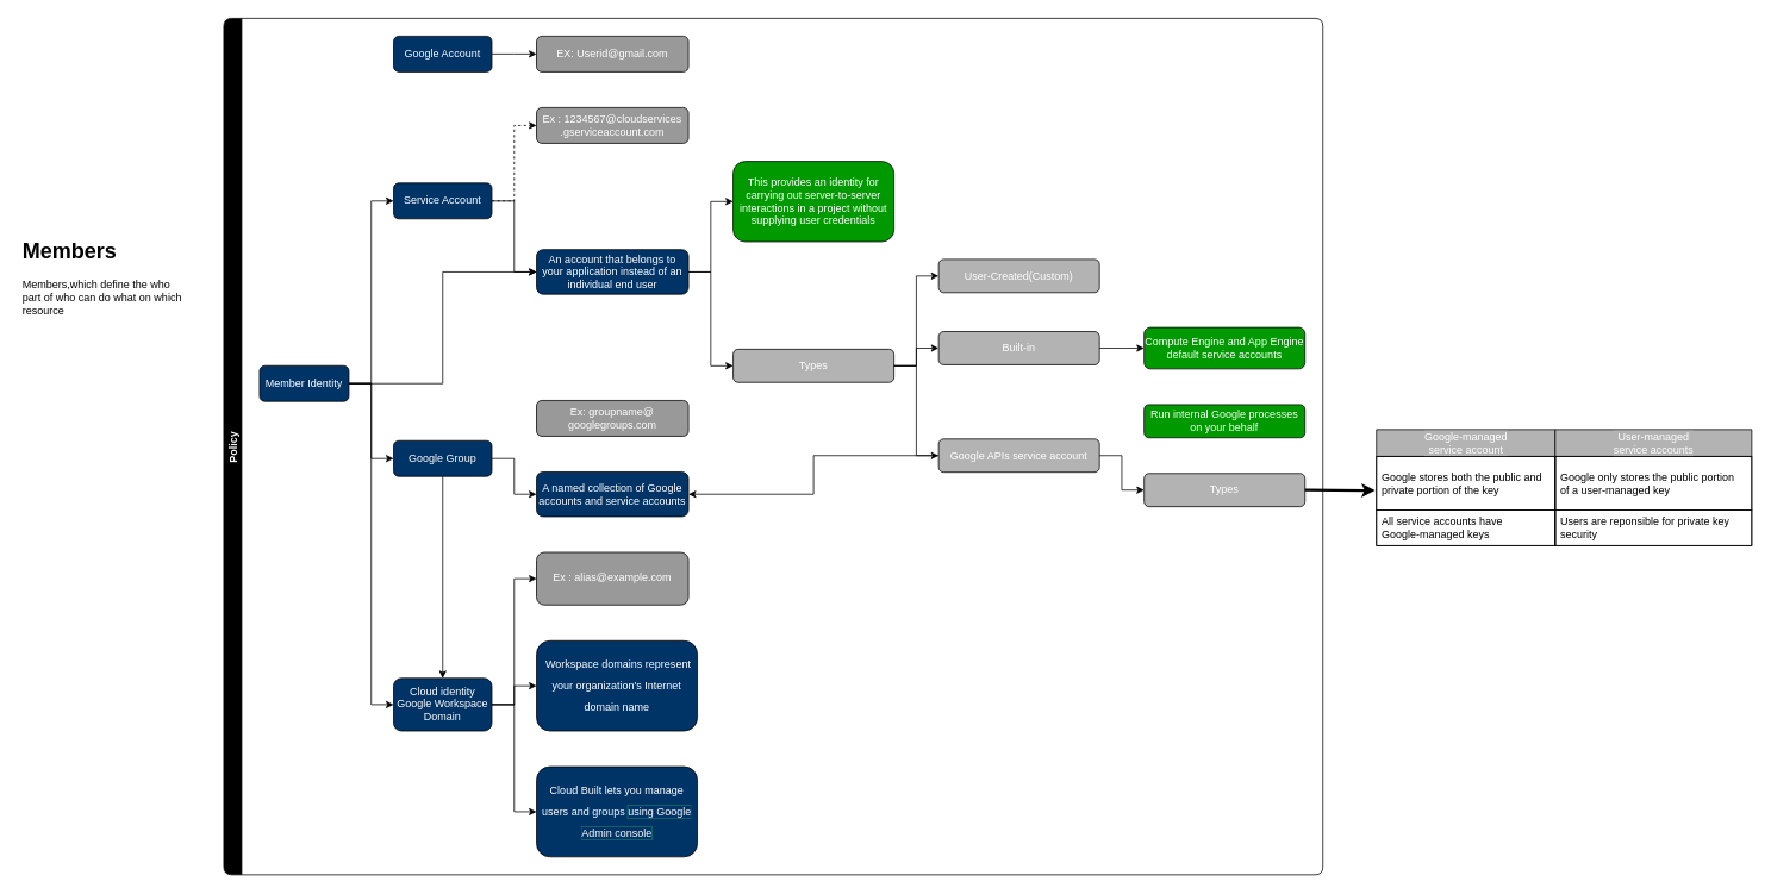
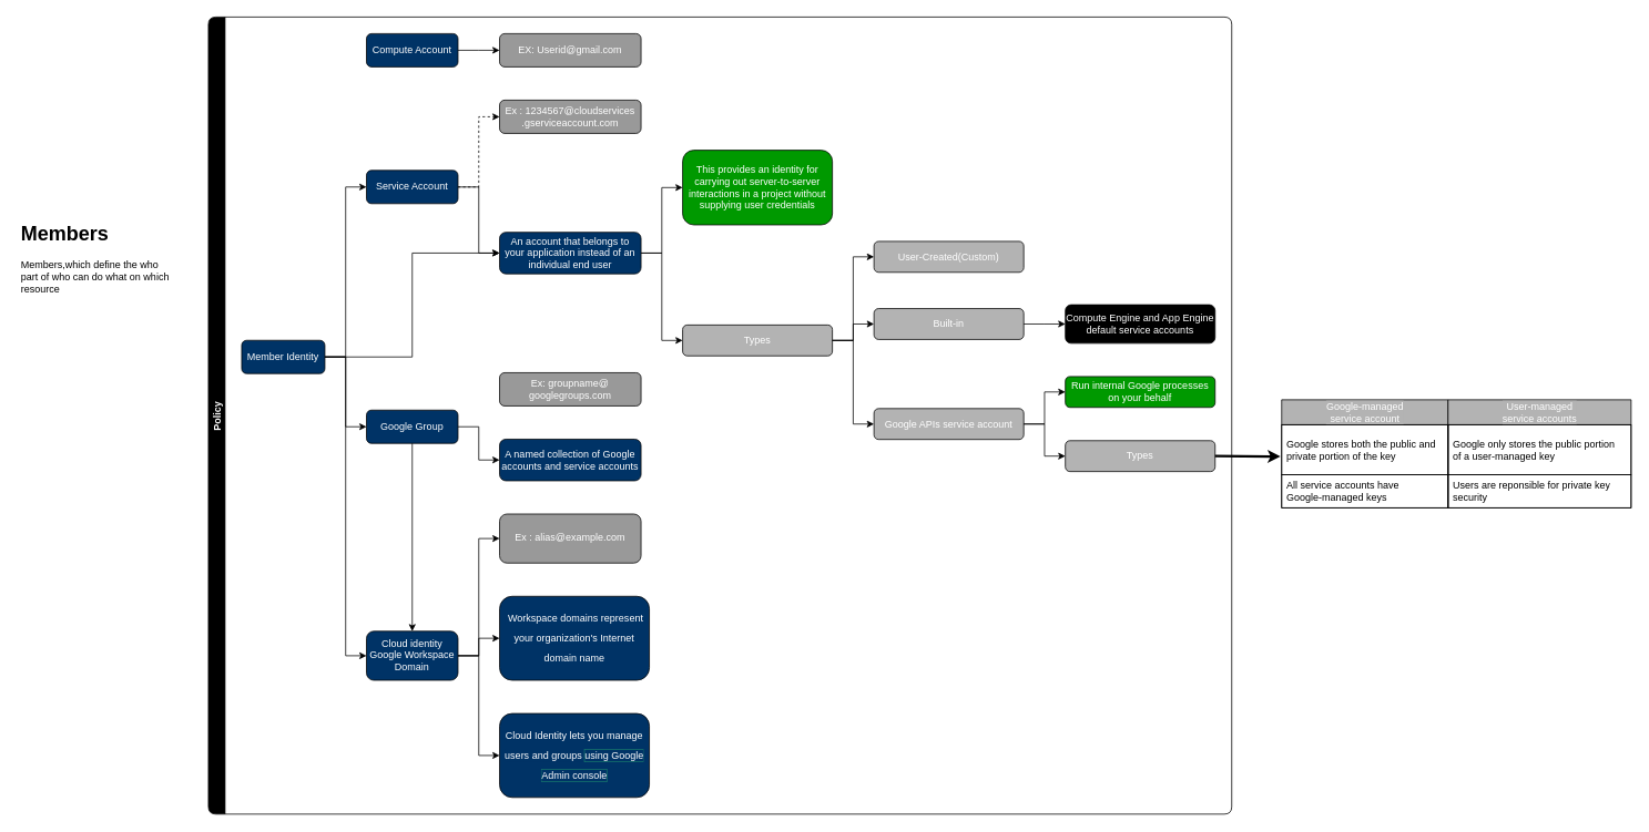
  <mxCell id="0" />
  <mxCell id="1" parent="0" />
  <mxCell id="2" value="&lt;h1&gt;Members&lt;/h1&gt;&lt;p&gt;Members,which define the who part of who can do what on which resource&lt;/p&gt;" style="text;html=1;strokeColor=none;fillColor=none;spacing=5;spacingTop=-20;whiteSpace=wrap;overflow=hidden;rounded=0;" vertex="1" parent="1"><mxGeometry x="20" y="260.5" width="190" height="120" as="geometry" /></mxCell>
  <mxCell id="3" value="Policy" style="swimlane;startSize=20;horizontal=0;childLayout=treeLayout;horizontalTree=1;resizable=0;containerType=tree;rounded=1;fontColor=#FFFFFF;strokeColor=#000000;fillColor=#000000;" vertex="1" parent="1"><mxGeometry x="250" y="20" width="1230" height="959" as="geometry" /></mxCell>
  <mxCell id="4" value="Member Identity" style="whiteSpace=wrap;html=1;rounded=1;fontColor=#FFFFFF;strokeColor=default;fillColor=#003366;" vertex="1" parent="3"><mxGeometry x="40" y="388.97" width="100" height="40" as="geometry" /></mxCell>
- <mxCell id="5" value="Google Account" style="whiteSpace=wrap;html=1;rounded=1;fontColor=#FFFFFF;strokeColor=default;fillColor=#003366;" vertex="1" parent="3"><mxGeometry x="190" y="20" width="110" height="40" as="geometry" /></mxCell>
+ <mxCell id="5" value="Compute Account" style="whiteSpace=wrap;html=1;rounded=1;fontColor=#FFFFFF;strokeColor=default;fillColor=#003366;" vertex="1" parent="3"><mxGeometry x="190" y="20" width="110" height="40" as="geometry" /></mxCell>
  <mxCell id="6" value="" style="edgeStyle=elbowEdgeStyle;elbow=horizontal;html=1;rounded=0;fontColor=#FFFFFF;" edge="1" parent="3" source="4" target="18"><mxGeometry relative="1" as="geometry" /></mxCell>
  <mxCell id="7" value="Service Account" style="whiteSpace=wrap;html=1;rounded=1;fontColor=#FFFFFF;strokeColor=default;fillColor=#003366;" vertex="1" parent="3"><mxGeometry x="190" y="184.485" width="110" height="40" as="geometry" /></mxCell>
  <mxCell id="8" value="" style="edgeStyle=elbowEdgeStyle;elbow=horizontal;html=1;rounded=0;fontColor=#FFFFFF;" edge="1" parent="3" source="4" target="7"><mxGeometry relative="1" as="geometry" /></mxCell>
  <mxCell id="9" value="" style="edgeStyle=elbowEdgeStyle;elbow=horizontal;html=1;rounded=0;fontColor=#FFFFFF;" edge="1" target="10" source="4" parent="3"><mxGeometry relative="1" as="geometry"><mxPoint x="440" y="-1446.12" as="sourcePoint" /></mxGeometry></mxCell>
  <mxCell id="10" value="Google Group" style="whiteSpace=wrap;html=1;rounded=1;fontColor=#FFFFFF;strokeColor=default;fillColor=#003366;" vertex="1" parent="3"><mxGeometry x="190" y="472.94" width="110" height="40" as="geometry" /></mxCell>
  <mxCell id="11" value="" style="edgeStyle=elbowEdgeStyle;elbow=horizontal;html=1;rounded=0;fontColor=#FFFFFF;" edge="1" target="12" source="4" parent="3"><mxGeometry relative="1" as="geometry"><mxPoint x="440" y="-1366.12" as="sourcePoint" /></mxGeometry></mxCell>
  <mxCell id="12" value="Cloud identity Google Workspace Domain" style="whiteSpace=wrap;html=1;rounded=1;fontColor=#FFFFFF;strokeColor=default;fillColor=#003366;" vertex="1" parent="3"><mxGeometry x="190" y="738.94" width="110" height="59" as="geometry" /></mxCell>
  <mxCell id="13" value="" style="edgeStyle=elbowEdgeStyle;elbow=horizontal;html=1;rounded=0;fontColor=#FFFFFF;" edge="1" target="14" source="5" parent="3"><mxGeometry relative="1" as="geometry"><mxPoint x="440" y="-1086.12" as="sourcePoint" /></mxGeometry></mxCell>
  <mxCell id="14" value="EX: Userid@gmail.com" style="whiteSpace=wrap;html=1;rounded=1;fontColor=#FFFFFF;strokeColor=default;fillColor=#999999;" vertex="1" parent="3"><mxGeometry x="350" y="20" width="170" height="40" as="geometry" /></mxCell>
  <mxCell id="15" value="" style="edgeStyle=elbowEdgeStyle;elbow=horizontal;html=1;rounded=0;fontColor=#FFFFFF;dashed=1;" edge="1" target="16" source="7" parent="3"><mxGeometry relative="1" as="geometry"><mxPoint x="440" y="-870.12" as="sourcePoint" /></mxGeometry></mxCell>
  <mxCell id="16" value="Ex : 1234567@cloudservices&lt;br&gt;.gserviceaccount.com" style="whiteSpace=wrap;html=1;rounded=1;fontColor=#FFFFFF;strokeColor=default;fillColor=#999999;" vertex="1" parent="3"><mxGeometry x="350" y="100" width="170" height="40" as="geometry" /></mxCell>
  <mxCell id="17" value="" style="edgeStyle=elbowEdgeStyle;elbow=horizontal;html=1;rounded=0;fontColor=#FFFFFF;" edge="1" target="18" source="7" parent="3"><mxGeometry relative="1" as="geometry"><mxPoint x="600" y="-950.12" as="sourcePoint" /></mxGeometry></mxCell>
  <mxCell id="18" value="An account that belongs to your application instead of an individual end user" style="whiteSpace=wrap;html=1;rounded=1;fontColor=#FFFFFF;strokeColor=default;fillColor=#003366;" vertex="1" parent="3"><mxGeometry x="350" y="258.97" width="170" height="50" as="geometry" /></mxCell>
  <mxCell id="19" value="" style="edgeStyle=elbowEdgeStyle;elbow=horizontal;html=1;rounded=0;fontColor=#FFFFFF;" edge="1" target="12" source="10" parent="3"><mxGeometry relative="1" as="geometry"><mxPoint x="440" y="-674.12" as="sourcePoint" /></mxGeometry></mxCell>
  <mxCell id="20" value="Ex: groupname@&lt;br&gt;googlegroups.com" style="whiteSpace=wrap;html=1;rounded=1;fontColor=#FFFFFF;strokeColor=default;fillColor=#999999;" vertex="1" parent="3"><mxGeometry x="350" y="427.94" width="170" height="40" as="geometry" /></mxCell>
  <mxCell id="21" value="" style="edgeStyle=elbowEdgeStyle;elbow=horizontal;html=1;rounded=0;fontColor=#FFFFFF;" edge="1" target="22" source="10" parent="3"><mxGeometry relative="1" as="geometry"><mxPoint x="600" y="-629.12" as="sourcePoint" /></mxGeometry></mxCell>
  <mxCell id="22" value="A named collection of Google accounts and service accounts" style="whiteSpace=wrap;html=1;rounded=1;fontColor=#FFFFFF;strokeColor=default;fillColor=#003366;" vertex="1" parent="3"><mxGeometry x="350" y="507.94" width="170" height="50" as="geometry" /></mxCell>
  <mxCell id="23" value="" style="edgeStyle=elbowEdgeStyle;elbow=horizontal;html=1;rounded=0;fontColor=#FFFFFF;" edge="1" target="24" source="12" parent="3"><mxGeometry relative="1" as="geometry"><mxPoint x="440" y="-433.12" as="sourcePoint" /></mxGeometry></mxCell>
  <mxCell id="24" value="Ex : alias@example.com" style="whiteSpace=wrap;html=1;rounded=1;fontColor=#FFFFFF;strokeColor=default;fillColor=#999999;" vertex="1" parent="3"><mxGeometry x="350" y="597.94" width="170" height="59" as="geometry" /></mxCell>
  <mxCell id="25" value="" style="edgeStyle=elbowEdgeStyle;elbow=horizontal;html=1;rounded=0;fontColor=#FFFFFF;" edge="1" target="26" source="12" parent="3"><mxGeometry relative="1" as="geometry"><mxPoint x="600" y="-223.12" as="sourcePoint" /></mxGeometry></mxCell>
  <mxCell id="26" value="&lt;span style=&quot;background-color: rgb(0 , 51 , 102)&quot;&gt;&lt;div class=&quot;rc-Phrase css-ugczj4&quot; style=&quot;box-sizing: border-box ; cursor: pointer ; opacity: 1 ; display: inline ; font-family: &amp;#34;opensans&amp;#34; , &amp;#34;arial&amp;#34; , sans-serif&quot;&gt;&lt;span class=&quot;cds-137 css-1j071wf cds-139&quot; style=&quot;box-sizing: border-box ; margin: 0px ; font-family: &amp;#34;source sans pro&amp;#34; , &amp;#34;arial&amp;#34; , sans-serif ; line-height: 1.5rem ; letter-spacing: 0px&quot;&gt;&amp;nbsp;&lt;/span&gt;&lt;/div&gt;&lt;div tabindex=&quot;0&quot; class=&quot;rc-Phrase css-ugczj4&quot; style=&quot;box-sizing: border-box ; cursor: pointer ; opacity: 1 ; display: inline ; font-family: &amp;#34;opensans&amp;#34; , &amp;#34;arial&amp;#34; , sans-serif&quot;&gt;&lt;span class=&quot;cds-137 css-1j071wf cds-139&quot; style=&quot;box-sizing: border-box ; margin: 0px ; font-family: &amp;#34;source sans pro&amp;#34; , &amp;#34;arial&amp;#34; , sans-serif ; line-height: 1.5rem ; letter-spacing: 0px&quot;&gt;Workspace domains represent your organization's&amp;nbsp;&lt;/span&gt;&lt;/div&gt;&lt;div tabindex=&quot;0&quot; class=&quot;rc-Phrase css-ugczj4&quot; style=&quot;box-sizing: border-box ; cursor: text ; opacity: 1 ; display: inline ; font-family: &amp;#34;opensans&amp;#34; , &amp;#34;arial&amp;#34; , sans-serif&quot;&gt;&lt;span class=&quot;cds-137 css-1j071wf cds-139&quot; style=&quot;box-sizing: border-box ; margin: 0px ; font-family: &amp;#34;source sans pro&amp;#34; , &amp;#34;arial&amp;#34; , sans-serif ; line-height: 1.5rem ; letter-spacing: 0px&quot;&gt;Internet domain name&lt;/span&gt;&lt;/div&gt;&lt;/span&gt;" style="whiteSpace=wrap;html=1;rounded=1;fontColor=#FFFFFF;strokeColor=default;fillColor=#003366;" vertex="1" parent="3"><mxGeometry x="350" y="696.94" width="180" height="101" as="geometry" /></mxCell>
  <mxCell id="27" value="" style="edgeStyle=elbowEdgeStyle;elbow=horizontal;html=1;rounded=0;fontColor=#FFFFFF;" edge="1" target="28" source="12" parent="3"><mxGeometry relative="1" as="geometry"><mxPoint x="600" y="65.63" as="sourcePoint" /></mxGeometry></mxCell>
- <mxCell id="28" value="&lt;span style=&quot;background-color: rgb(0 , 51 , 102)&quot;&gt;&lt;div class=&quot;rc-Phrase css-ugczj4&quot; style=&quot;box-sizing: border-box ; cursor: pointer ; opacity: 1 ; display: inline ; font-family: &amp;#34;opensans&amp;#34; , &amp;#34;arial&amp;#34; , sans-serif&quot;&gt;&lt;span class=&quot;cds-137 css-1j071wf cds-139&quot; style=&quot;box-sizing: border-box ; margin: 0px ; font-family: &amp;#34;source sans pro&amp;#34; , &amp;#34;arial&amp;#34; , sans-serif ; line-height: 1.5rem ; letter-spacing: 0px&quot;&gt;Cloud Built lets you manage users and groups&amp;nbsp;&lt;/span&gt;&lt;/div&gt;&lt;div tabindex=&quot;0&quot; class=&quot;rc-Phrase active css-ugczj4&quot; style=&quot;box-sizing: border-box ; cursor: pointer ; opacity: 1 ; display: inline ; outline: rgba(42 , 181 , 115 , 0.5) solid 1px ; font-family: &amp;#34;opensans&amp;#34; , &amp;#34;arial&amp;#34; , sans-serif&quot;&gt;&lt;span class=&quot;cds-137 css-1j071wf cds-139&quot; style=&quot;box-sizing: border-box ; margin: 0px ; font-family: &amp;#34;source sans pro&amp;#34; , &amp;#34;arial&amp;#34; , sans-serif ; line-height: 1.5rem ; letter-spacing: 0px&quot;&gt;using Google Admin console&lt;/span&gt;&lt;/div&gt;&lt;/span&gt;" style="whiteSpace=wrap;html=1;rounded=1;fontColor=#FFFFFF;strokeColor=default;fillColor=#003366;" vertex="1" parent="3"><mxGeometry x="350" y="837.94" width="180" height="101" as="geometry" /></mxCell>
+ <mxCell id="28" value="&lt;span style=&quot;background-color: rgb(0 , 51 , 102)&quot;&gt;&lt;div class=&quot;rc-Phrase css-ugczj4&quot; style=&quot;box-sizing: border-box ; cursor: pointer ; opacity: 1 ; display: inline ; font-family: &amp;#34;opensans&amp;#34; , &amp;#34;arial&amp;#34; , sans-serif&quot;&gt;&lt;span class=&quot;cds-137 css-1j071wf cds-139&quot; style=&quot;box-sizing: border-box ; margin: 0px ; font-family: &amp;#34;source sans pro&amp;#34; , &amp;#34;arial&amp;#34; , sans-serif ; line-height: 1.5rem ; letter-spacing: 0px&quot;&gt;Cloud Identity lets you manage users and groups&amp;nbsp;&lt;/span&gt;&lt;/div&gt;&lt;div tabindex=&quot;0&quot; class=&quot;rc-Phrase active css-ugczj4&quot; style=&quot;box-sizing: border-box ; cursor: pointer ; opacity: 1 ; display: inline ; outline: rgba(42 , 181 , 115 , 0.5) solid 1px ; font-family: &amp;#34;opensans&amp;#34; , &amp;#34;arial&amp;#34; , sans-serif&quot;&gt;&lt;span class=&quot;cds-137 css-1j071wf cds-139&quot; style=&quot;box-sizing: border-box ; margin: 0px ; font-family: &amp;#34;source sans pro&amp;#34; , &amp;#34;arial&amp;#34; , sans-serif ; line-height: 1.5rem ; letter-spacing: 0px&quot;&gt;using Google Admin console&lt;/span&gt;&lt;/div&gt;&lt;/span&gt;" style="whiteSpace=wrap;html=1;rounded=1;fontColor=#FFFFFF;strokeColor=default;fillColor=#003366;" vertex="1" parent="3"><mxGeometry x="350" y="837.94" width="180" height="101" as="geometry" /></mxCell>
  <mxCell id="29" value="" style="edgeStyle=elbowEdgeStyle;elbow=horizontal;html=1;rounded=0;fontColor=#FFFFFF;" edge="1" target="30" source="18" parent="3"><mxGeometry relative="1" as="geometry"><mxPoint x="600" y="-63.87" as="sourcePoint" /></mxGeometry></mxCell>
  <mxCell id="30" value="This provides an identity for carrying out server-to-server interactions in a project without supplying user credentials" style="whiteSpace=wrap;html=1;rounded=1;fontColor=#FFFFFF;strokeColor=default;fillColor=#009900;" vertex="1" parent="3"><mxGeometry x="570" y="160.258" width="180" height="89.8" as="geometry" /></mxCell>
  <mxCell id="31" value="" style="edgeStyle=elbowEdgeStyle;elbow=horizontal;html=1;rounded=0;fontColor=#FFFFFF;" edge="1" target="32" source="18" parent="3"><mxGeometry relative="1" as="geometry"><mxPoint x="820" y="-23.87" as="sourcePoint" /></mxGeometry></mxCell>
  <mxCell id="32" value="Types" style="whiteSpace=wrap;html=1;rounded=1;fontColor=#FFFFFF;strokeColor=default;fillColor=#B3B3B3;" vertex="1" parent="3"><mxGeometry x="570" y="370.522" width="180" height="37.16" as="geometry" /></mxCell>
  <mxCell id="33" value="" style="edgeStyle=elbowEdgeStyle;elbow=horizontal;html=1;rounded=0;fontColor=#FFFFFF;" edge="1" target="34" source="32" parent="3"><mxGeometry relative="1" as="geometry"><mxPoint x="820" y="333.97" as="sourcePoint" /></mxGeometry></mxCell>
  <mxCell id="34" value="User-Created(Custom)" style="whiteSpace=wrap;html=1;rounded=1;fontColor=#FFFFFF;strokeColor=default;fillColor=#B3B3B3;" vertex="1" parent="3"><mxGeometry x="800" y="269.941" width="180" height="37.16" as="geometry" /></mxCell>
  <mxCell id="35" value="" style="edgeStyle=elbowEdgeStyle;elbow=horizontal;html=1;rounded=0;fontColor=#FFFFFF;" edge="1" target="36" source="32" parent="3"><mxGeometry relative="1" as="geometry"><mxPoint x="1050" y="414.302" as="sourcePoint" /></mxGeometry></mxCell>
  <mxCell id="36" value="Built-in" style="whiteSpace=wrap;html=1;rounded=1;fontColor=#FFFFFF;strokeColor=default;fillColor=#B3B3B3;" vertex="1" parent="3"><mxGeometry x="800" y="350.773" width="180" height="37.16" as="geometry" /></mxCell>
  <mxCell id="37" value="" style="edgeStyle=elbowEdgeStyle;elbow=horizontal;html=1;rounded=0;fontColor=#FFFFFF;" edge="1" target="38" source="32" parent="3"><mxGeometry relative="1" as="geometry"><mxPoint x="1050" y="414.302" as="sourcePoint" /></mxGeometry></mxCell>
  <mxCell id="38" value="Google APIs service account" style="whiteSpace=wrap;html=1;rounded=1;fontColor=#FFFFFF;strokeColor=default;fillColor=#B3B3B3;" vertex="1" parent="3"><mxGeometry x="800" y="471.103" width="180" height="37.16" as="geometry" /></mxCell>
  <mxCell id="39" value="" style="edgeStyle=elbowEdgeStyle;elbow=horizontal;html=1;rounded=0;fontColor=#FFFFFF;" edge="1" target="40" source="36" parent="3"><mxGeometry relative="1" as="geometry"><mxPoint x="1050" y="429.734" as="sourcePoint" /></mxGeometry></mxCell>
- <mxCell id="40" value="Compute Engine and App Engine default service accounts" style="whiteSpace=wrap;html=1;rounded=1;fontColor=#FFFFFF;strokeColor=default;fillColor=#009900;" vertex="1" parent="3"><mxGeometry x="1030" y="346.183" width="180" height="46.34" as="geometry" /></mxCell>
- <mxCell id="41" value="" style="edgeStyle=elbowEdgeStyle;elbow=horizontal;html=1;rounded=0;fontColor=#FFFFFF;" edge="1" target="22" source="38" parent="3"><mxGeometry relative="1" as="geometry"><mxPoint x="1050" y="431.203" as="sourcePoint" /></mxGeometry></mxCell>
+ <mxCell id="40" value="Compute Engine and App Engine default service accounts" style="whiteSpace=wrap;html=1;rounded=1;fontColor=#FFFFFF;strokeColor=default;fillColor=#000000;" vertex="1" parent="3"><mxGeometry x="1030" y="346.183" width="180" height="46.34" as="geometry" /></mxCell>
+ <mxCell id="41" value="" style="edgeStyle=elbowEdgeStyle;elbow=horizontal;html=1;rounded=0;fontColor=#FFFFFF;" edge="1" target="42" source="38" parent="3"><mxGeometry relative="1" as="geometry"><mxPoint x="1050" y="431.203" as="sourcePoint" /></mxGeometry></mxCell>
  <mxCell id="42" value="Run internal Google processes on your behalf" style="whiteSpace=wrap;html=1;rounded=1;fontColor=#FFFFFF;strokeColor=default;fillColor=#009900;" vertex="1" parent="3"><mxGeometry x="1030" y="432.523" width="180" height="37.16" as="geometry" /></mxCell>
  <mxCell id="43" value="" style="edgeStyle=elbowEdgeStyle;elbow=horizontal;html=1;rounded=0;fontColor=#FFFFFF;" edge="1" target="44" source="38" parent="3"><mxGeometry relative="1" as="geometry"><mxPoint x="1280" y="512.677" as="sourcePoint" /></mxGeometry></mxCell>
  <mxCell id="44" value="Types" style="whiteSpace=wrap;html=1;rounded=1;fontColor=#FFFFFF;strokeColor=default;fillColor=#B3B3B3;" vertex="1" parent="3"><mxGeometry x="1030" y="509.683" width="180" height="37.16" as="geometry" /></mxCell>
  <mxCell id="45" style="edgeStyle=none;html=1;exitX=1;exitY=0.5;exitDx=0;exitDy=0;fontSize=12;fontColor=#FFFFFF;entryX=-0.005;entryY=0.367;entryDx=0;entryDy=0;entryPerimeter=0;strokeWidth=3;" edge="1" parent="1" source="44"><mxGeometry relative="1" as="geometry"><mxPoint x="1538.55" y="548.72" as="targetPoint" /></mxGeometry></mxCell>
  <mxCell id="46" value="Google-managed &lt;br&gt;service account" style="swimlane;fontStyle=0;childLayout=stackLayout;horizontal=1;startSize=30;horizontalStack=0;resizeParent=1;resizeParentMax=0;resizeLast=0;collapsible=1;marginBottom=0;rounded=0;labelBackgroundColor=#B3B3B3;fontFamily=Helvetica;fontSize=12;fontColor=#FFFFFF;strokeColor=#000000;fillColor=#B3B3B3;gradientColor=none;html=1;" vertex="1" parent="1"><mxGeometry x="1540" y="480.5" width="200" height="130" as="geometry" /></mxCell>
  <mxCell id="47" value="Google stores both the public and &lt;br&gt;private portion of the key" style="text;strokeColor=default;fillColor=none;align=left;verticalAlign=middle;spacingLeft=4;spacingRight=4;overflow=hidden;points=[[0,0.5],[1,0.5]];portConstraint=eastwest;rotatable=0;rounded=0;labelBackgroundColor=none;fontFamily=Helvetica;fontSize=12;fontColor=#000000;html=1;" vertex="1" parent="46"><mxGeometry y="30" width="200" height="60" as="geometry" /></mxCell>
  <mxCell id="48" value="All service accounts have &lt;br&gt;Google-managed keys" style="text;strokeColor=default;fillColor=none;align=left;verticalAlign=middle;spacingLeft=4;spacingRight=4;overflow=hidden;points=[[0,0.5],[1,0.5]];portConstraint=eastwest;rotatable=0;rounded=0;labelBackgroundColor=none;fontFamily=Helvetica;fontSize=12;fontColor=#000000;html=1;" vertex="1" parent="46"><mxGeometry y="90" width="200" height="40" as="geometry" /></mxCell>
  <mxCell id="49" value="User-managed &lt;br&gt;service accounts" style="swimlane;fontStyle=0;childLayout=stackLayout;horizontal=1;startSize=30;horizontalStack=0;resizeParent=1;resizeParentMax=0;resizeLast=0;collapsible=1;marginBottom=0;rounded=0;labelBackgroundColor=#B3B3B3;fontFamily=Helvetica;fontSize=12;fontColor=#FFFFFF;strokeColor=#000000;fillColor=#B3B3B3;gradientColor=none;html=1;" vertex="1" parent="1"><mxGeometry x="1740" y="480.5" width="220" height="130" as="geometry" /></mxCell>
  <mxCell id="50" value="Google only stores the public portion &lt;br&gt;of a user-managed key" style="text;strokeColor=default;fillColor=none;align=left;verticalAlign=middle;spacingLeft=4;spacingRight=4;overflow=hidden;points=[[0,0.5],[1,0.5]];portConstraint=eastwest;rotatable=0;rounded=0;labelBackgroundColor=none;fontFamily=Helvetica;fontSize=12;fontColor=#000000;html=1;" vertex="1" parent="49"><mxGeometry y="30" width="220" height="60" as="geometry" /></mxCell>
  <mxCell id="51" value="Users are reponsible for private key&lt;br&gt;security" style="text;strokeColor=default;fillColor=none;align=left;verticalAlign=middle;spacingLeft=4;spacingRight=4;overflow=hidden;points=[[0,0.5],[1,0.5]];portConstraint=eastwest;rotatable=0;rounded=0;labelBackgroundColor=none;fontFamily=Helvetica;fontSize=12;fontColor=#000000;html=1;" vertex="1" parent="49"><mxGeometry y="90" width="220" height="40" as="geometry" /></mxCell>
